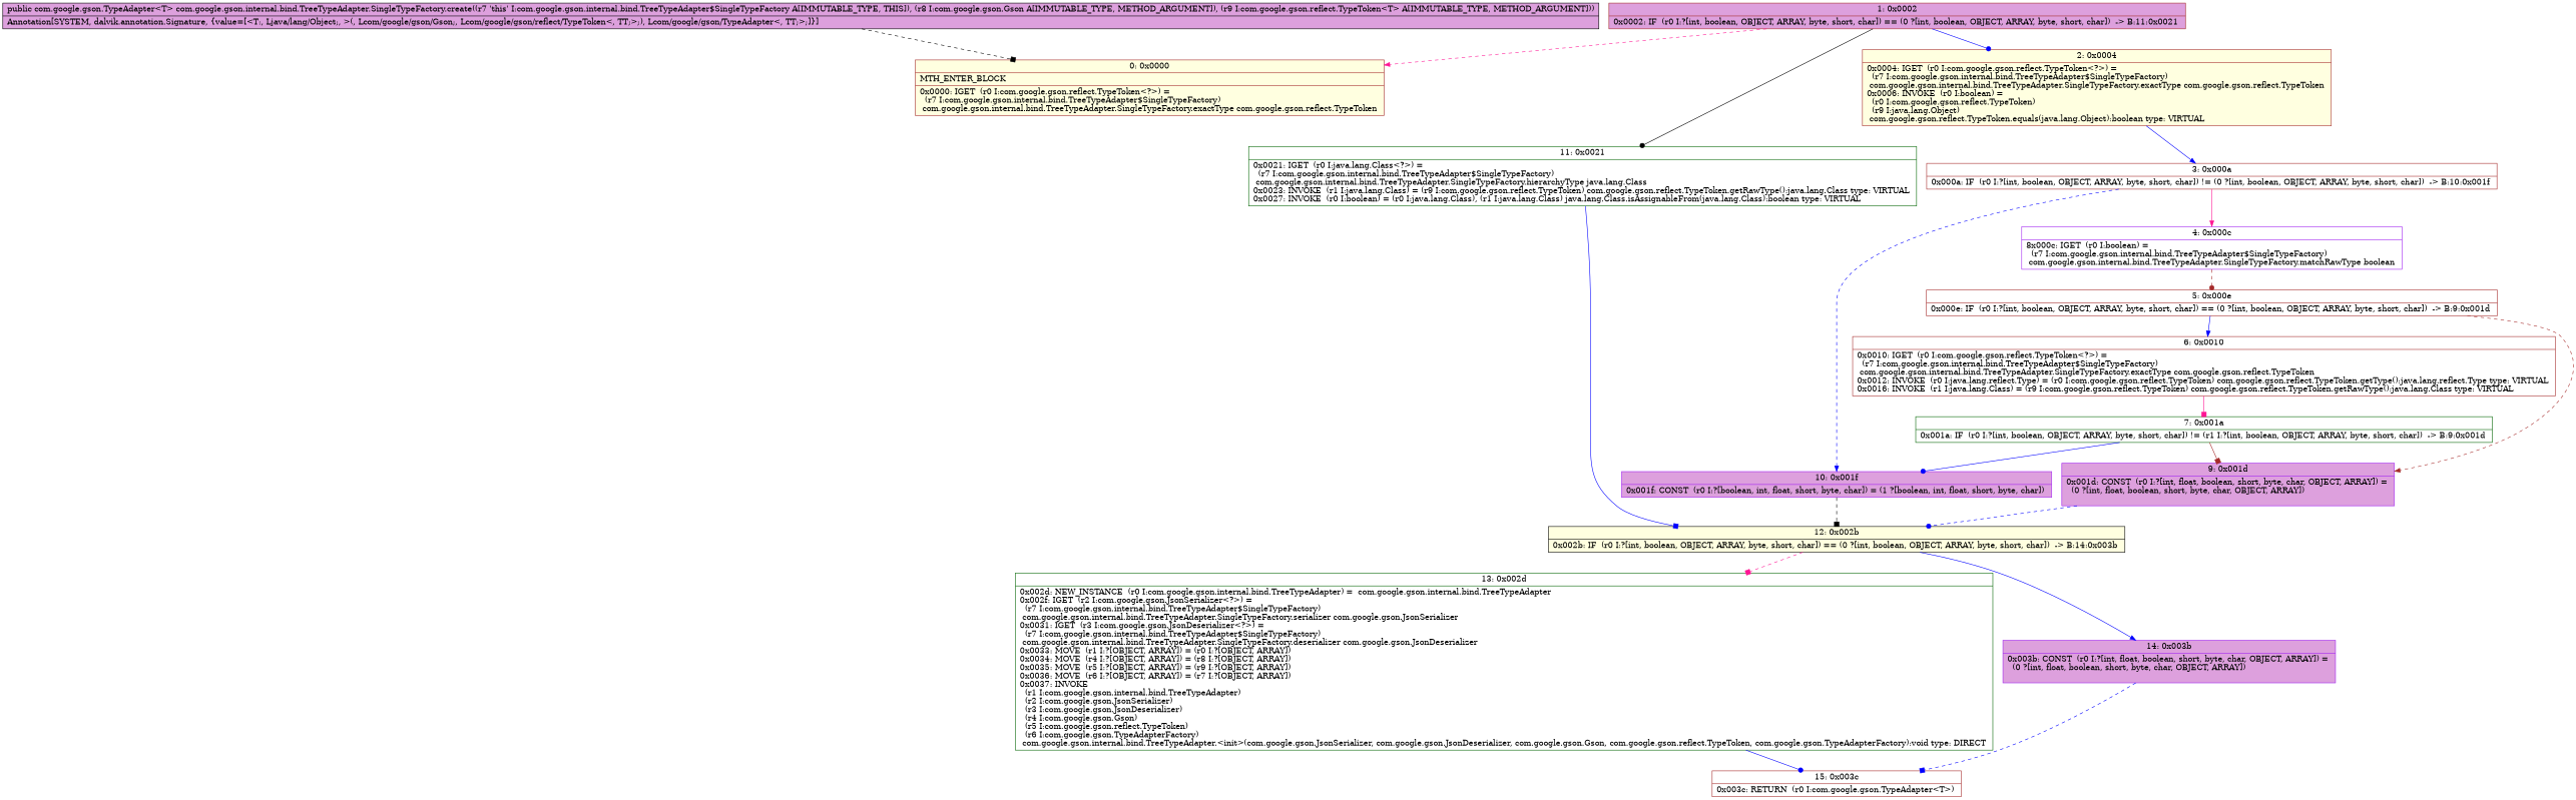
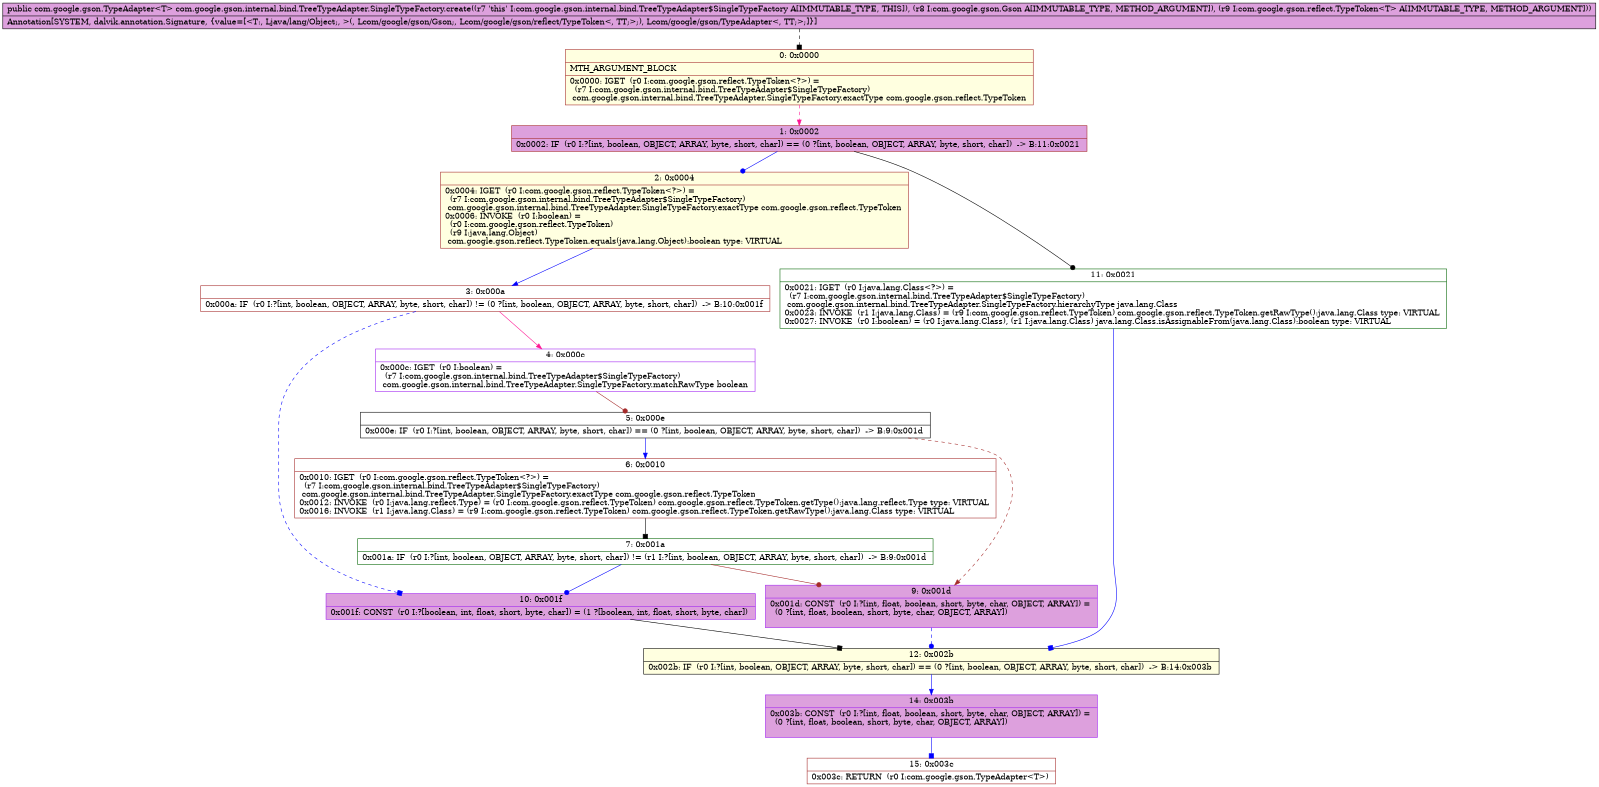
  digraph {
    node [color=brown fillcolor=white shape=record style=filled]
    edge [arrowhead=normal color=blue style=solid]
-   n1 [fillcolor=lightyellow label="{0\:\ 0x0000|MTH_ENTER_BLOCK\l|0x0000: IGET  (r0 I:com.google.gson.reflect.TypeToken\<?\>) = \l  (r7 I:com.google.gson.internal.bind.TreeTypeAdapter$SingleTypeFactory)\l com.google.gson.internal.bind.TreeTypeAdapter.SingleTypeFactory.exactType com.google.gson.reflect.TypeToken \l}"]
+   n1 [fillcolor=lightyellow label="{0\:\ 0x0000|MTH_ARGUMENT_BLOCK\l|0x0000: IGET  (r0 I:com.google.gson.reflect.TypeToken\<?\>) = \l  (r7 I:com.google.gson.internal.bind.TreeTypeAdapter$SingleTypeFactory)\l com.google.gson.internal.bind.TreeTypeAdapter.SingleTypeFactory.exactType com.google.gson.reflect.TypeToken \l}"]
    n2 [fillcolor=plum label="{1\:\ 0x0002|0x0002: IF  (r0 I:?[int, boolean, OBJECT, ARRAY, byte, short, char]) == (0 ?[int, boolean, OBJECT, ARRAY, byte, short, char])  \-\> B:11:0x0021 \l}"]
    n3 [fillcolor=lightyellow label="{2\:\ 0x0004|0x0004: IGET  (r0 I:com.google.gson.reflect.TypeToken\<?\>) = \l  (r7 I:com.google.gson.internal.bind.TreeTypeAdapter$SingleTypeFactory)\l com.google.gson.internal.bind.TreeTypeAdapter.SingleTypeFactory.exactType com.google.gson.reflect.TypeToken \l0x0006: INVOKE  (r0 I:boolean) = \l  (r0 I:com.google.gson.reflect.TypeToken)\l  (r9 I:java.lang.Object)\l com.google.gson.reflect.TypeToken.equals(java.lang.Object):boolean type: VIRTUAL \l}"]
    n4 [color=darkgreen label="{11\:\ 0x0021|0x0021: IGET  (r0 I:java.lang.Class\<?\>) = \l  (r7 I:com.google.gson.internal.bind.TreeTypeAdapter$SingleTypeFactory)\l com.google.gson.internal.bind.TreeTypeAdapter.SingleTypeFactory.hierarchyType java.lang.Class \l0x0023: INVOKE  (r1 I:java.lang.Class) = (r9 I:com.google.gson.reflect.TypeToken) com.google.gson.reflect.TypeToken.getRawType():java.lang.Class type: VIRTUAL \l0x0027: INVOKE  (r0 I:boolean) = (r0 I:java.lang.Class), (r1 I:java.lang.Class) java.lang.Class.isAssignableFrom(java.lang.Class):boolean type: VIRTUAL \l}"]
    n5 [label="{3\:\ 0x000a|0x000a: IF  (r0 I:?[int, boolean, OBJECT, ARRAY, byte, short, char]) != (0 ?[int, boolean, OBJECT, ARRAY, byte, short, char])  \-\> B:10:0x001f \l}"]
    n6 [color=black fillcolor=lightyellow label="{12\:\ 0x002b|0x002b: IF  (r0 I:?[int, boolean, OBJECT, ARRAY, byte, short, char]) == (0 ?[int, boolean, OBJECT, ARRAY, byte, short, char])  \-\> B:14:0x003b \l}"]
-   n7 [color=purple label="{4\:\ 0x000c|8x000c: IGET  (r0 I:boolean) = \l  (r7 I:com.google.gson.internal.bind.TreeTypeAdapter$SingleTypeFactory)\l com.google.gson.internal.bind.TreeTypeAdapter.SingleTypeFactory.matchRawType boolean \l}"]
+   n7 [color=purple label="{4\:\ 0x000c|0x000c: IGET  (r0 I:boolean) = \l  (r7 I:com.google.gson.internal.bind.TreeTypeAdapter$SingleTypeFactory)\l com.google.gson.internal.bind.TreeTypeAdapter.SingleTypeFactory.matchRawType boolean \l}"]
    n8 [color=purple fillcolor=plum label="{10\:\ 0x001f|0x001f: CONST  (r0 I:?[boolean, int, float, short, byte, char]) = (1 ?[boolean, int, float, short, byte, char]) \l}"]
-   n9 [label="{5\:\ 0x000e|0x000e: IF  (r0 I:?[int, boolean, OBJECT, ARRAY, byte, short, char]) == (0 ?[int, boolean, OBJECT, ARRAY, byte, short, char])  \-\> B:9:0x001d \l}"]
+   n9 [color=black label="{5\:\ 0x000e|0x000e: IF  (r0 I:?[int, boolean, OBJECT, ARRAY, byte, short, char]) == (0 ?[int, boolean, OBJECT, ARRAY, byte, short, char])  \-\> B:9:0x001d \l}"]
    n10 [label="{6\:\ 0x0010|0x0010: IGET  (r0 I:com.google.gson.reflect.TypeToken\<?\>) = \l  (r7 I:com.google.gson.internal.bind.TreeTypeAdapter$SingleTypeFactory)\l com.google.gson.internal.bind.TreeTypeAdapter.SingleTypeFactory.exactType com.google.gson.reflect.TypeToken \l0x0012: INVOKE  (r0 I:java.lang.reflect.Type) = (r0 I:com.google.gson.reflect.TypeToken) com.google.gson.reflect.TypeToken.getType():java.lang.reflect.Type type: VIRTUAL \l0x0016: INVOKE  (r1 I:java.lang.Class) = (r9 I:com.google.gson.reflect.TypeToken) com.google.gson.reflect.TypeToken.getRawType():java.lang.Class type: VIRTUAL \l}"]
    n11 [color=purple fillcolor=plum label="{9\:\ 0x001d|0x001d: CONST  (r0 I:?[int, float, boolean, short, byte, char, OBJECT, ARRAY]) = \l  (0 ?[int, float, boolean, short, byte, char, OBJECT, ARRAY])\l \l}"]
    n12 [color=darkgreen label="{7\:\ 0x001a|0x001a: IF  (r0 I:?[int, boolean, OBJECT, ARRAY, byte, short, char]) != (r1 I:?[int, boolean, OBJECT, ARRAY, byte, short, char])  \-\> B:9:0x001d \l}"]
-   n13 [color=darkgreen label="{13\:\ 0x002d|0x002d: NEW_INSTANCE  (r0 I:com.google.gson.internal.bind.TreeTypeAdapter) =  com.google.gson.internal.bind.TreeTypeAdapter \l0x002f: IGET  (r2 I:com.google.gson.JsonSerializer\<?\>) = \l  (r7 I:com.google.gson.internal.bind.TreeTypeAdapter$SingleTypeFactory)\l com.google.gson.internal.bind.TreeTypeAdapter.SingleTypeFactory.serializer com.google.gson.JsonSerializer \l0x0031: IGET  (r3 I:com.google.gson.JsonDeserializer\<?\>) = \l  (r7 I:com.google.gson.internal.bind.TreeTypeAdapter$SingleTypeFactory)\l com.google.gson.internal.bind.TreeTypeAdapter.SingleTypeFactory.deserializer com.google.gson.JsonDeserializer \l0x0033: MOVE  (r1 I:?[OBJECT, ARRAY]) = (r0 I:?[OBJECT, ARRAY]) \l0x0034: MOVE  (r4 I:?[OBJECT, ARRAY]) = (r8 I:?[OBJECT, ARRAY]) \l0x0035: MOVE  (r5 I:?[OBJECT, ARRAY]) = (r9 I:?[OBJECT, ARRAY]) \l0x0036: MOVE  (r6 I:?[OBJECT, ARRAY]) = (r7 I:?[OBJECT, ARRAY]) \l0x0037: INVOKE  \l  (r1 I:com.google.gson.internal.bind.TreeTypeAdapter)\l  (r2 I:com.google.gson.JsonSerializer)\l  (r3 I:com.google.gson.JsonDeserializer)\l  (r4 I:com.google.gson.Gson)\l  (r5 I:com.google.gson.reflect.TypeToken)\l  (r6 I:com.google.gson.TypeAdapterFactory)\l com.google.gson.internal.bind.TreeTypeAdapter.\<init\>(com.google.gson.JsonSerializer, com.google.gson.JsonDeserializer, com.google.gson.Gson, com.google.gson.reflect.TypeToken, com.google.gson.TypeAdapterFactory):void type: DIRECT \l}"]
    n14 [color=purple fillcolor=plum label="{14\:\ 0x003b|0x003b: CONST  (r0 I:?[int, float, boolean, short, byte, char, OBJECT, ARRAY]) = \l  (0 ?[int, float, boolean, short, byte, char, OBJECT, ARRAY])\l \l}"]
    n15 [label="{15\:\ 0x003c|0x003c: RETURN  (r0 I:com.google.gson.TypeAdapter\<T\>) \l}"]
    n16 [color=black fillcolor=plum label="{public com.google.gson.TypeAdapter\<T\> com.google.gson.internal.bind.TreeTypeAdapter.SingleTypeFactory.create((r7 'this' I:com.google.gson.internal.bind.TreeTypeAdapter$SingleTypeFactory A[IMMUTABLE_TYPE, THIS]), (r8 I:com.google.gson.Gson A[IMMUTABLE_TYPE, METHOD_ARGUMENT]), (r9 I:com.google.gson.reflect.TypeToken\<T\> A[IMMUTABLE_TYPE, METHOD_ARGUMENT]))  | Annotation[SYSTEM, dalvik.annotation.Signature, \{value=[\<T:, Ljava\/lang\/Object;, \>(, Lcom\/google\/gson\/Gson;, Lcom\/google\/gson\/reflect\/TypeToken\<, TT;\>;), Lcom\/google\/gson\/TypeAdapter\<, TT;\>;]\}]\l}"]
-   n2 -> n1 [color=deeppink style=dashed]
+   n1 -> n2 [color=deeppink style=dashed]
    n2 -> n3 [arrowhead=dot]
    n2 -> n4 [arrowhead=dot color=black]
    n3 -> n5
    n4 -> n6 [arrowhead=box]
    n5 -> n7 [color=deeppink]
-   n5 -> n8 [style=dashed]
-   n6 -> n13 [arrowhead=box color=deeppink style=dashed]
+   n5 -> n8 [arrowhead=box style=dashed]
    n6 -> n14
-   n7 -> n9 [arrowhead=dot color=brown style=dashed]
-   n8 -> n6 [arrowhead=box color=black style=dashed]
+   n7 -> n9 [arrowhead=dot color=brown]
+   n8 -> n6 [arrowhead=box color=black]
    n9 -> n10
    n9 -> n11 [color=brown style=dashed]
-   n10 -> n12 [arrowhead=box color=deeppink]
+   n10 -> n12 [arrowhead=box color=black]
    n11 -> n6 [arrowhead=dot style=dashed]
    n12 -> n8 [arrowhead=dot]
-   n12 -> n11 [arrowhead=box color=brown]
-   n13 -> n15 [arrowhead=dot]
-   n14 -> n15 [arrowhead=box style=dashed]
+   n12 -> n11 [arrowhead=dot color=brown]
+   n14 -> n15 [arrowhead=box]
    n16 -> n1 [arrowhead=box color=black style=dashed]
  }
